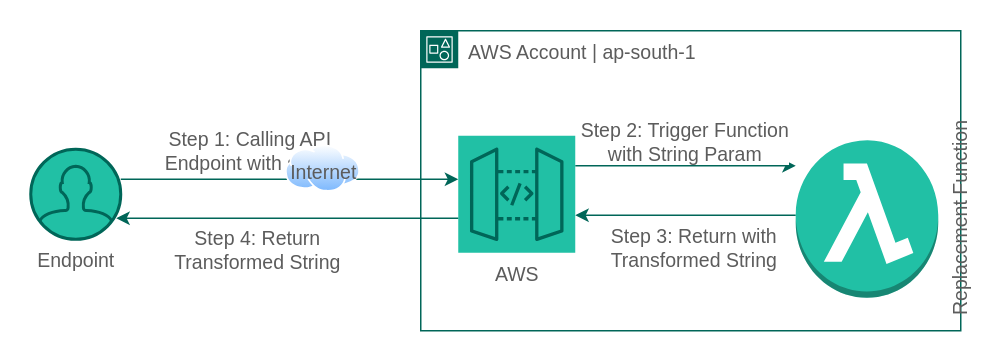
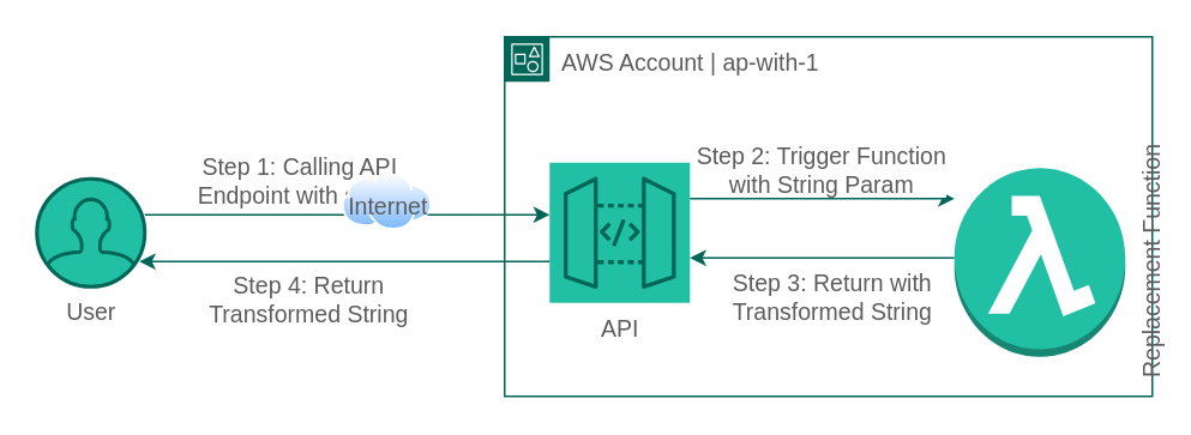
  <mxCell id="0" />
  <mxCell id="1" parent="0" />
- <mxCell id="2" value="AWS Account | ap-south-1" style="points=[[0,0],[0.25,0],[0.5,0],[0.75,0],[1,0],[1,0.25],[1,0.5],[1,0.75],[1,1],[0.75,1],[0.5,1],[0.25,1],[0,1],[0,0.75],[0,0.5],[0,0.25]];outlineConnect=0;html=1;whiteSpace=wrap;fontSize=13;fontStyle=0;container=1;pointerEvents=0;collapsible=0;recursiveResize=0;shape=mxgraph.aws4.group;grIcon=mxgraph.aws4.group_account;strokeColor=#006658;fillColor=none;verticalAlign=top;align=left;spacingLeft=30;fontColor=#5C5C5C;dashed=0;" vertex="1" parent="1"><mxGeometry x="280" y="20" width="360" height="200" as="geometry" /></mxCell>
+ <mxCell id="2" value="AWS Account | ap-with-1" style="points=[[0,0],[0.25,0],[0.5,0],[0.75,0],[1,0],[1,0.25],[1,0.5],[1,0.75],[1,1],[0.75,1],[0.5,1],[0.25,1],[0,1],[0,0.75],[0,0.5],[0,0.25]];outlineConnect=0;html=1;whiteSpace=wrap;fontSize=13;fontStyle=0;container=1;pointerEvents=0;collapsible=0;recursiveResize=0;shape=mxgraph.aws4.group;grIcon=mxgraph.aws4.group_account;strokeColor=#006658;fillColor=none;verticalAlign=top;align=left;spacingLeft=30;fontColor=#5C5C5C;dashed=0;" vertex="1" parent="1"><mxGeometry x="280" y="20" width="360" height="200" as="geometry" /></mxCell>
  <mxCell id="3" style="edgeStyle=orthogonalEdgeStyle;rounded=0;orthogonalLoop=1;jettySize=auto;html=1;strokeColor=#006658;fontColor=#5C5C5C;fontSize=13;" edge="1" parent="2"><mxGeometry relative="1" as="geometry"><mxPoint x="250" y="123" as="sourcePoint" /><mxPoint x="103" y="123" as="targetPoint" /></mxGeometry></mxCell>
  <mxCell id="4" value="Step 3: Return with &lt;br style=&quot;font-size: 13px;&quot;&gt;Transformed String" style="edgeLabel;html=1;align=center;verticalAlign=middle;resizable=0;points=[];fontColor=#5C5C5C;fontSize=13;" vertex="1" connectable="0" parent="3"><mxGeometry x="-0.134" y="2" relative="1" as="geometry"><mxPoint x="-5" y="19" as="offset" /></mxGeometry></mxCell>
  <mxCell id="5" value="Replacement Function" style="outlineConnect=0;dashed=0;verticalLabelPosition=middle;verticalAlign=top;align=center;html=1;shape=mxgraph.aws3.lambda_function;fillColor=#21C0A5;strokeColor=#006658;fontColor=#5C5C5C;fontSize=13;horizontal=0;labelPosition=right;" vertex="1" parent="2"><mxGeometry x="250" y="73" width="95" height="105" as="geometry" /></mxCell>
  <mxCell id="6" style="edgeStyle=orthogonalEdgeStyle;rounded=0;orthogonalLoop=1;jettySize=auto;html=1;strokeColor=#006658;fontColor=#5C5C5C;fontSize=13;" edge="1" parent="2" source="8" target="5"><mxGeometry relative="1" as="geometry"><mxPoint x="240" y="90" as="targetPoint" /><Array as="points"><mxPoint x="240" y="90" /><mxPoint x="240" y="90" /></Array></mxGeometry></mxCell>
  <mxCell id="7" value="Step 2: Trigger Function &lt;br style=&quot;font-size: 13px;&quot;&gt;with String Param" style="edgeLabel;html=1;align=center;verticalAlign=middle;resizable=0;points=[];fontColor=#5C5C5C;fontSize=13;" vertex="1" connectable="0" parent="6"><mxGeometry x="0.039" relative="1" as="geometry"><mxPoint x="-4" y="-17" as="offset" /></mxGeometry></mxCell>
- <mxCell id="8" value="AWS" style="sketch=0;points=[[0,0,0],[0.25,0,0],[0.5,0,0],[0.75,0,0],[1,0,0],[0,1,0],[0.25,1,0],[0.5,1,0],[0.75,1,0],[1,1,0],[0,0.25,0],[0,0.5,0],[0,0.75,0],[1,0.25,0],[1,0.5,0],[1,0.75,0]];outlineConnect=0;fontColor=#5C5C5C;gradientDirection=north;fillColor=#21C0A5;strokeColor=#006658;dashed=0;verticalLabelPosition=bottom;verticalAlign=top;align=center;html=1;fontSize=13;fontStyle=0;aspect=fixed;shape=mxgraph.aws4.resourceIcon;resIcon=mxgraph.aws4.api_gateway;" vertex="1" parent="2"><mxGeometry x="25" y="70" width="78" height="78" as="geometry" /></mxCell>
+ <mxCell id="8" value="API" style="sketch=0;points=[[0,0,0],[0.25,0,0],[0.5,0,0],[0.75,0,0],[1,0,0],[0,1,0],[0.25,1,0],[0.5,1,0],[0.75,1,0],[1,1,0],[0,0.25,0],[0,0.5,0],[0,0.75,0],[1,0.25,0],[1,0.5,0],[1,0.75,0]];outlineConnect=0;fontColor=#5C5C5C;gradientDirection=north;fillColor=#21C0A5;strokeColor=#006658;dashed=0;verticalLabelPosition=bottom;verticalAlign=top;align=center;html=1;fontSize=13;fontStyle=0;aspect=fixed;shape=mxgraph.aws4.resourceIcon;resIcon=mxgraph.aws4.api_gateway;" vertex="1" parent="2"><mxGeometry x="25" y="70" width="78" height="78" as="geometry" /></mxCell>
  <mxCell id="9" style="edgeStyle=orthogonalEdgeStyle;rounded=0;orthogonalLoop=1;jettySize=auto;html=1;strokeColor=#006658;fontColor=#5C5C5C;fontSize=13;" edge="1" parent="1"><mxGeometry relative="1" as="geometry"><mxPoint x="80" y="119" as="sourcePoint" /><mxPoint x="305" y="119" as="targetPoint" /><Array as="points"><mxPoint x="305" y="119" /></Array></mxGeometry></mxCell>
  <mxCell id="10" value="Step 1: Calling API &lt;br&gt;Endpoint with string" style="edgeLabel;html=1;align=center;verticalAlign=middle;resizable=0;points=[];fontColor=#5C5C5C;fontSize=13;" vertex="1" connectable="0" parent="9"><mxGeometry x="-0.242" relative="1" as="geometry"><mxPoint y="-20" as="offset" /></mxGeometry></mxCell>
- <mxCell id="11" value="Endpoint" style="html=1;verticalLabelPosition=bottom;align=center;verticalAlign=top;strokeWidth=2;strokeColor=#006658;shadow=0;dashed=0;shape=mxgraph.ios7.icons.user;fillColor=#21C0A5;fontColor=#5C5C5C;fontSize=13;" vertex="1" parent="1"><mxGeometry x="20" y="99" width="60" height="60" as="geometry" /></mxCell>
+ <mxCell id="11" value="User" style="html=1;verticalLabelPosition=bottom;align=center;verticalAlign=top;strokeWidth=2;strokeColor=#006658;shadow=0;dashed=0;shape=mxgraph.ios7.icons.user;fillColor=#21C0A5;fontColor=#5C5C5C;fontSize=13;" vertex="1" parent="1"><mxGeometry x="20" y="99" width="60" height="60" as="geometry" /></mxCell>
  <mxCell id="12" style="edgeStyle=orthogonalEdgeStyle;rounded=0;orthogonalLoop=1;jettySize=auto;html=1;entryX=0.95;entryY=0.667;entryDx=0;entryDy=0;entryPerimeter=0;strokeColor=#006658;fontColor=#5C5C5C;fontSize=13;" edge="1" parent="1"><mxGeometry relative="1" as="geometry"><mxPoint x="305" y="145" as="sourcePoint" /><mxPoint x="77" y="145.02" as="targetPoint" /><Array as="points"><mxPoint x="250" y="145" /><mxPoint x="250" y="145" /></Array></mxGeometry></mxCell>
  <mxCell id="13" value="Step 4: Return &lt;br&gt;Transformed String" style="edgeLabel;html=1;align=center;verticalAlign=middle;resizable=0;points=[];fontColor=#5C5C5C;fontSize=13;" vertex="1" connectable="0" parent="12"><mxGeometry x="-0.281" y="2" relative="1" as="geometry"><mxPoint x="-53" y="18" as="offset" /></mxGeometry></mxCell>
  <mxCell id="14" value="Internet" style="aspect=fixed;perimeter=ellipsePerimeter;html=1;align=center;shadow=0;dashed=0;spacingTop=3;image;image=img/lib/active_directory/internet_cloud.svg;rounded=0;sketch=0;fontSize=13;fontColor=#5C5C5C;strokeColor=#006658;fillColor=#21C0A5;labelPosition=center;verticalLabelPosition=middle;verticalAlign=middle;labelBackgroundColor=none;" vertex="1" parent="1"><mxGeometry x="190" y="96.25" width="50" height="31.5" as="geometry" /></mxCell>
